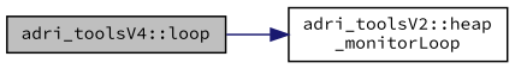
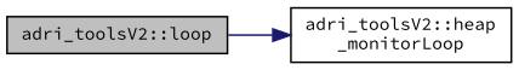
  digraph {
    rankdir=LR
    fontname="Source Code Pro"
    node [color=black fontname="Source Code Pro" fontsize=10 shape=record style=filled]
-   n1 [fillcolor=grey75 fontcolor=black height=0.2 label="adri_toolsV4::loop" width=0.4]
+   n1 [fillcolor=grey75 fontcolor=black height=0.2 label="adri_toolsV2::loop" width=0.4]
    n2 [fillcolor=white height=0.2 label="adri_toolsV2::heap\l_monitorLoop" width=0.4]
    n1 -> n2 [color=midnightblue fontname="Source Code Pro" fontsize=10 labelfontname=Helvetica labelfontsize=10 style=solid]
  }
